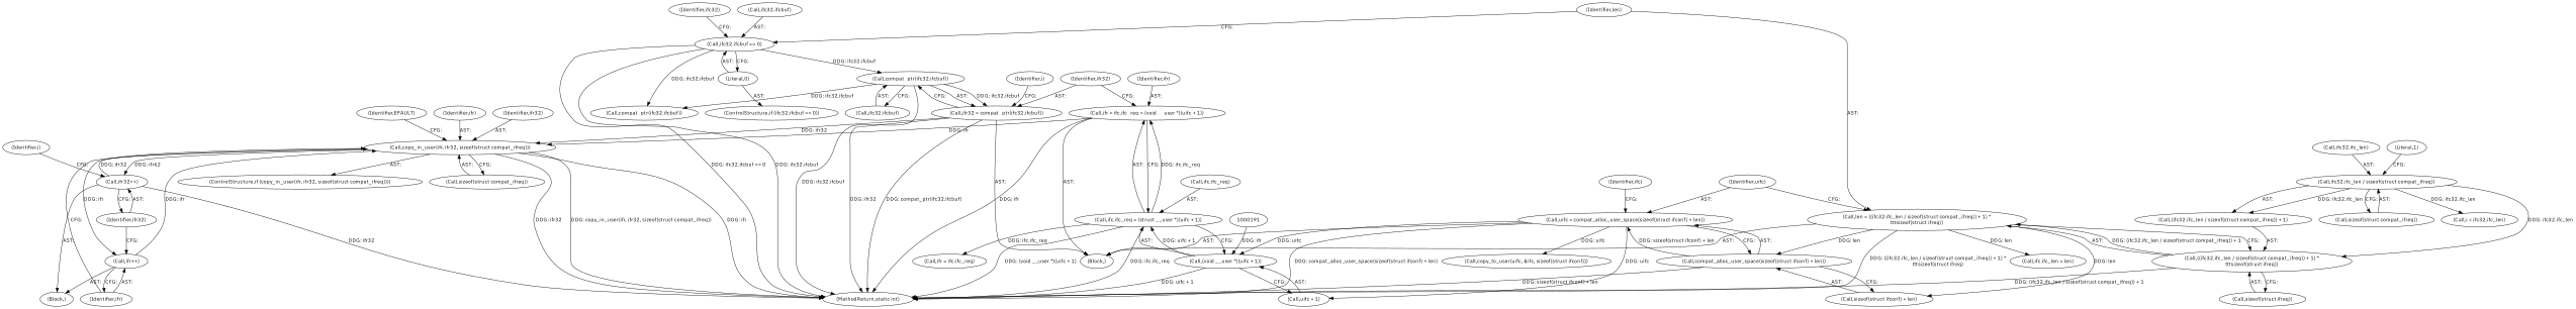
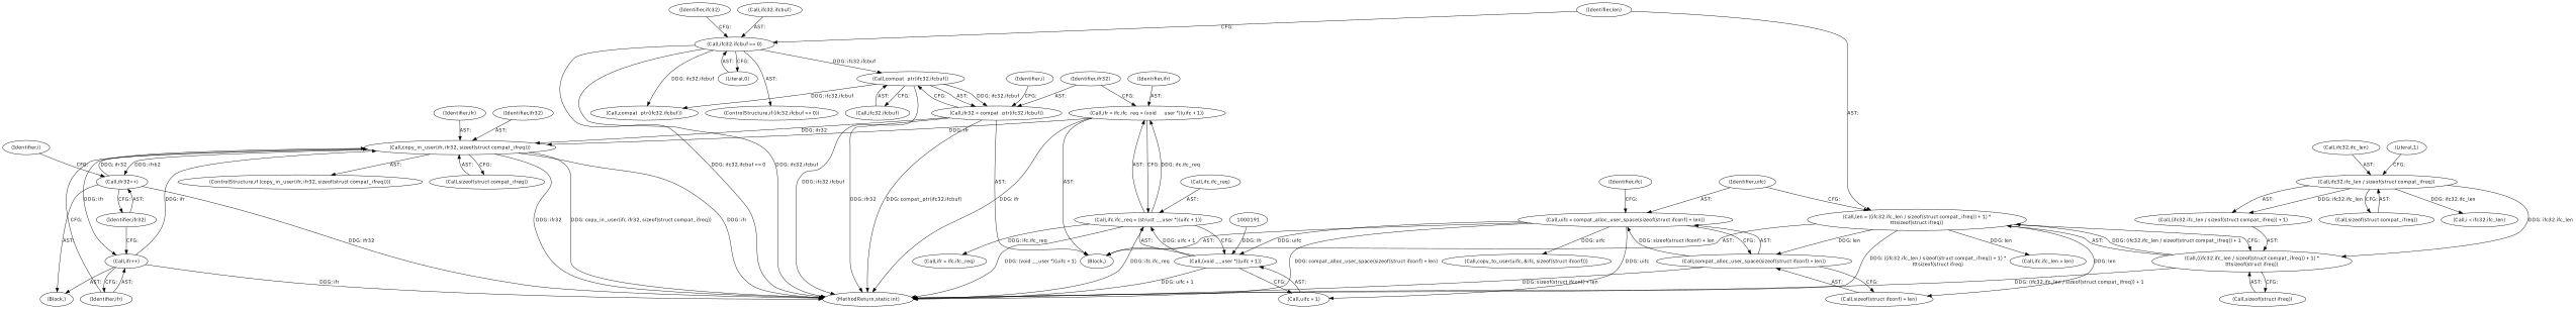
  digraph {
    fontname="IBM Plex Sans"
    node [fontname="IBM Plex Sans"]
    edge [fontname="IBM Plex Sans"]
    n1 [label="(Call,copy_in_user(ifr, ifr32, sizeof(struct compat_ifreq)))"]
    n2 [label="(Call,ifr++)"]
    n3 [label="(Call,ifr32++)"]
    n4 [label="(Call,sizeof(struct compat_ifreq))"]
    n5 [label="(MethodReturn,static int)"]
    n6 [label="(ControlStructure,if (copy_in_user(ifr, ifr32, sizeof(struct compat_ifreq))))"]
    n7 [label="(Identifier,ifr)"]
    n8 [label="(Block,)"]
    n9 [label="(Identifier,ifr32)"]
    n10 [label="(Call,ifr = ifc.ifc_req = (void __user *)(uifc + 1))"]
    n11 [label="(Call,ifc.ifc_req = (struct __user *)(uifc + 1))"]
    n12 [label="(Block,)"]
    n13 [label="(Call,(void __user *)(uifc + 1))"]
    n14 [label="(Call,ifr = ifc.ifc_req)"]
    n15 [label="(Call,uifc + 1)"]
    n16 [label="(Call,uifc = compat_alloc_user_space(sizeof(struct ifconf) + len))"]
    n17 [label="(Call,compat_alloc_user_space(sizeof(struct ifconf) + len))"]
    n18 [label="(Call,copy_to_user(uifc, &ifc, sizeof(struct ifconf)))"]
    n19 [label="(Call,sizeof(struct ifconf) + len)"]
    n20 [label="(Call,len = ((ifc32.ifc_len / sizeof(struct compat_ifreq)) + 1) *\n\t\t\tsizeof(struct ifreq))"]
    n21 [label="(Call,((ifc32.ifc_len / sizeof(struct compat_ifreq)) + 1) *\n\t\t\tsizeof(struct ifreq))"]
    n22 [label="(Call,ifc.ifc_len = len)"]
    n23 [label="(Call,sizeof(struct ifreq))"]
    n24 [label="(Call,ifc32.ifc_len / sizeof(struct compat_ifreq))"]
    n25 [label="(Call,sizeof(struct compat_ifreq))"]
    n26 [label="(Call,i < ifc32.ifc_len)"]
    n27 [label="(Call,(ifc32.ifc_len / sizeof(struct compat_ifreq)) + 1)"]
    n28 [label="(Call,ifr32 = compat_ptr(ifc32.ifcbuf))"]
    n29 [label="(Call,compat_ptr(ifc32.ifcbuf))"]
    n30 [label="(Call,ifc32.ifcbuf)"]
    n31 [label="(Call,compat_ptr(ifc32.ifcbuf))"]
    n32 [label="(Call,ifc32.ifcbuf == 0)"]
    n33 [label="(Literal,0)"]
    n34 [label="(ControlStructure,if (ifc32.ifcbuf == 0))"]
    n35 [label="(Identifier,i)"]
    n36 [label="(Literal,1)"]
    n37 [label="(Identifier,ifr32)"]
    n38 [label="(Identifier,uifc)"]
-   n39 [label="(Identifier,EFAULT)"]
    n40 [label="(Call,ifc32.ifc_len)"]
    n41 [label="(Identifier,ifc32)"]
    n42 [label="(Identifier,ifr)"]
    n43 [label="(Call,ifc32.ifcbuf)"]
    n44 [label="(Identifier,len)"]
    n45 [label="(Identifier,ifr)"]
    n46 [label="(Identifier,i)"]
    n47 [label="(Identifier,ifc)"]
    n48 [label="(Call,ifc.ifc_req)"]
    n49 [label="(Identifier,ifr32)"]
    1000191
    n1 -> n2 [label="DDG: ifr"]
    n1 -> n3 [label="DDG: ifr62"]
    n1 -> n4 [label="CFG: "]
    n1 -> n5 [label="DDG: copy_in_user(ifr, ifr32, sizeof(struct compat_ifreq))"]
    n1 -> n5 [label="DDG: ifr"]
    n1 -> n5 [label="DDG: ifr32"]
    n1 -> n6 [label="AST: "]
    n2 -> n1 [label="DDG: ifr"]
+   n2 -> n5 [label="DDG: ifr"]
    n2 -> n7 [label="CFG: "]
    n2 -> n8 [label="AST: "]
    n3 -> n1 [label="DDG: ifr32"]
    n3 -> n5 [label="DDG: ifr32"]
    n3 -> n8 [label="AST: "]
    n3 -> n9 [label="CFG: "]
    n4 -> n1 [label="AST: "]
    n7 -> n1 [label="CFG: "]
    n7 -> n2 [label="AST: "]
    n9 -> n2 [label="CFG: "]
    n9 -> n3 [label="AST: "]
    n10 -> n1 [label="DDG: ifr"]
    n10 -> n5 [label="DDG: ifr"]
    n10 -> n11 [label="CFG: "]
    n10 -> n12 [label="AST: "]
    n11 -> n5 [label="DDG: ifc.ifc_req"]
    n11 -> n5 [label="DDG: (void __user *)(uifc + 1)"]
    n11 -> n10 [label="AST: "]
    n11 -> n10 [label="DDG: ifc.ifc_req"]
    n11 -> n13 [label="CFG: "]
    n11 -> n14 [label="DDG: ifc.ifc_req"]
    n13 -> n5 [label="DDG: uifc + 1"]
    n13 -> n11 [label="AST: "]
    n13 -> n11 [label="DDG: uifc + 1"]
    n13 -> n15 [label="CFG: "]
    n15 -> n13 [label="AST: "]
    n16 -> n5 [label="DDG: compat_alloc_user_space(sizeof(struct ifconf) + len)"]
    n16 -> n12 [label="AST: "]
    n16 -> n13 [label="DDG: uifc"]
    n16 -> n15 [label="DDG: uifc"]
    n16 -> n17 [label="CFG: "]
    n16 -> n18 [label="DDG: uifc"]
    n17 -> n5 [label="DDG: sizeof(struct ifconf) + len"]
    n17 -> n16 [label="AST: "]
    n17 -> n16 [label="DDG: sizeof(struct ifconf) + len"]
    n17 -> n19 [label="CFG: "]
    n19 -> n17 [label="AST: "]
    n20 -> n5 [label="DDG: ((ifc32.ifc_len / sizeof(struct compat_ifreq)) + 1) *\n\t\t\tsizeof(struct ifreq)"]
    n20 -> n12 [label="AST: "]
    n20 -> n17 [label="DDG: len"]
    n20 -> n19 [label="DDG: len"]
    n20 -> n21 [label="CFG: "]
    n20 -> n22 [label="DDG: len"]
    n21 -> n5 [label="DDG: (ifc32.ifc_len / sizeof(struct compat_ifreq)) + 1"]
    n21 -> n20 [label="AST: "]
    n21 -> n20 [label="DDG: (ifc32.ifc_len / sizeof(struct compat_ifreq)) + 1"]
    n21 -> n23 [label="CFG: "]
    n23 -> n21 [label="AST: "]
    n24 -> n21 [label="DDG: ifc32.ifc_len"]
    n24 -> n25 [label="CFG: "]
    n24 -> n26 [label="DDG: ifc32.ifc_len"]
    n24 -> n27 [label="AST: "]
    n24 -> n27 [label="DDG: ifc32.ifc_len"]
    n25 -> n24 [label="AST: "]
    n27 -> n21 [label="AST: "]
    n28 -> n1 [label="DDG: ifr32"]
    n28 -> n5 [label="DDG: compat_ptr(ifc32.ifcbuf)"]
    n28 -> n5 [label="DDG: ifr32"]
    n28 -> n12 [label="AST: "]
    n28 -> n29 [label="CFG: "]
    n29 -> n5 [label="DDG: ifc32.ifcbuf"]
    n29 -> n28 [label="AST: "]
    n29 -> n28 [label="DDG: ifc32.ifcbuf"]
    n29 -> n30 [label="CFG: "]
    n29 -> n31 [label="DDG: ifc32.ifcbuf"]
    n30 -> n29 [label="AST: "]
    n32 -> n5 [label="DDG: ifc32.ifcbuf == 0"]
    n32 -> n5 [label="DDG: ifc32.ifcbuf"]
    n32 -> n29 [label="DDG: ifc32.ifcbuf"]
    n32 -> n31 [label="DDG: ifc32.ifcbuf"]
    n32 -> n33 [label="CFG: "]
-   n33 -> n34 [label="AST: "]
+   n32 -> n34 [label="AST: "]
    n33 -> n32 [label="AST: "]
    n35 -> n28 [label="CFG: "]
    n36 -> n24 [label="CFG: "]
    n37 -> n1 [label="AST: "]
    n38 -> n16 [label="AST: "]
    n38 -> n20 [label="CFG: "]
-   n39 -> n1 [label="CFG: "]
    n40 -> n24 [label="AST: "]
    n41 -> n32 [label="CFG: "]
    n42 -> n10 [label="AST: "]
    n43 -> n32 [label="AST: "]
    n44 -> n20 [label="AST: "]
    n44 -> n32 [label="CFG: "]
    n45 -> n1 [label="AST: "]
    n46 -> n3 [label="CFG: "]
    n47 -> n16 [label="CFG: "]
    n48 -> n11 [label="AST: "]
    n49 -> n10 [label="CFG: "]
    n49 -> n28 [label="AST: "]
    1000191 -> n13 [label="DDG: ifr"]
  }
